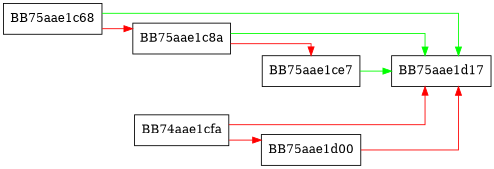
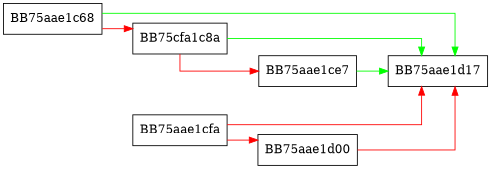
  digraph {
    rankdir=LR
    splines=ortho
    node [shape=box]
    edge [color=red]
    BB75aae1c68
    BB75aae1d17
-   BB75aae1c8a
+   BB75aae1c8a [label=BB75cfa1c8a]
    BB75aae1ce7
-   BB75aae1cfa [label=BB74aae1cfa]
+   BB75aae1cfa
    BB75aae1d00
    BB75aae1c68 -> BB75aae1d17 [color=green]
    BB75aae1c68 -> BB75aae1c8a
    BB75aae1c8a -> BB75aae1d17 [color=green]
    BB75aae1c8a -> BB75aae1ce7
    BB75aae1ce7 -> BB75aae1d17 [color=green]
    BB75aae1cfa -> BB75aae1d17
    BB75aae1cfa -> BB75aae1d00
    BB75aae1d00 -> BB75aae1d17
  }
